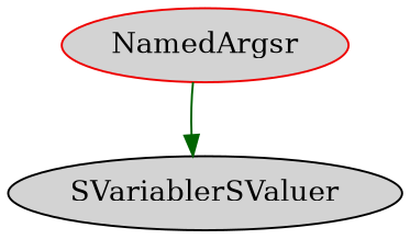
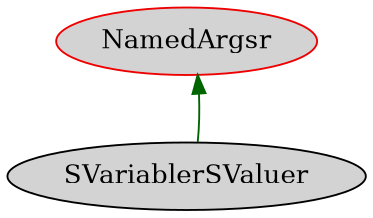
  digraph {
    node [style=filled fillcolor=lightgrey]
    n1 [color=red2 label=NamedArgsr shape=oval]
    SVariablerSValuer
-   n1 -> SVariablerSValuer [color=darkgreen]
+   SVariablerSValuer -> n1 [color=darkgreen]
  }
